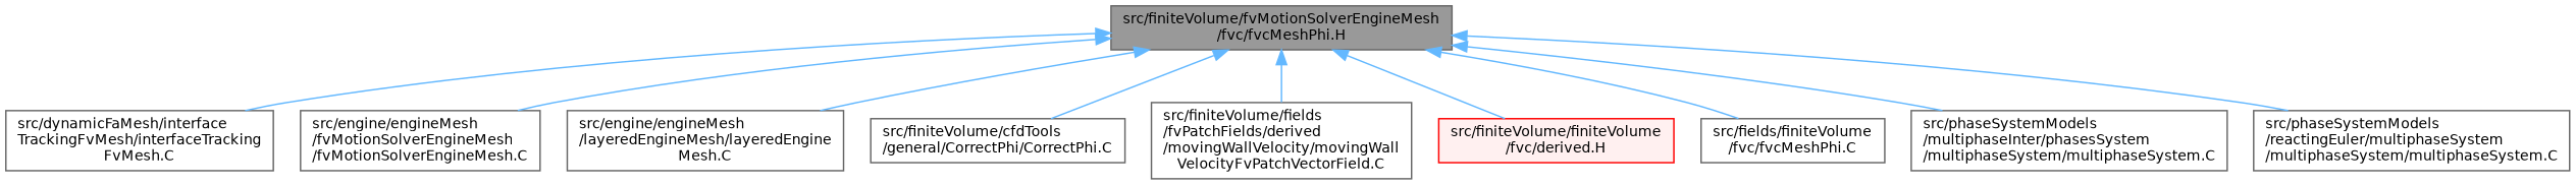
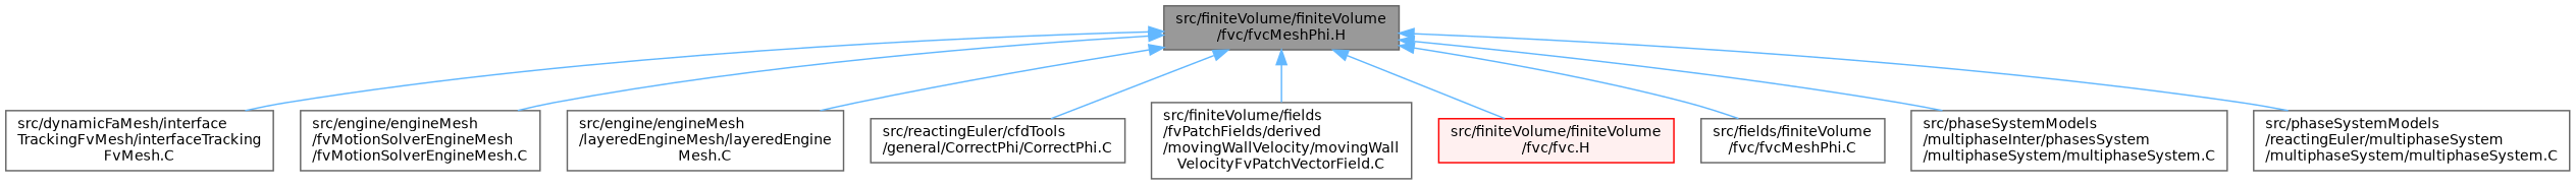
  digraph {
    node [color=grey40 fillcolor=white fontname=Helvetica fontsize=10 shape=box style=filled]
    edge [color=steelblue1 dir=back fontname=Helvetica fontsize=10 labelfontname=Helvetica labelfontsize=10 style=solid]
-   n1 [color=gray40 fillcolor=grey60 fontcolor=black height=0.2 label="src/finiteVolume/fvMotionSolverEngineMesh\l/fvc/fvcMeshPhi.H" width=0.4]
+   n1 [color=gray40 fillcolor=grey60 fontcolor=black height=0.2 label="src/finiteVolume/finiteVolume\l/fvc/fvcMeshPhi.H" width=0.4]
    n2 [height=0.2 label="src/dynamicFaMesh/interface\lTrackingFvMesh/interfaceTracking\lFvMesh.C" width=0.4]
    n3 [height=0.2 label="src/engine/engineMesh\l/fvMotionSolverEngineMesh\l/fvMotionSolverEngineMesh.C" width=0.4]
    n4 [height=0.2 label="src/engine/engineMesh\l/layeredEngineMesh/layeredEngine\lMesh.C" width=0.4]
-   n5 [height=0.2 label="src/finiteVolume/cfdTools\l/general/CorrectPhi/CorrectPhi.C" width=0.4]
+   n5 [height=0.2 label="src/reactingEuler/cfdTools\l/general/CorrectPhi/CorrectPhi.C" width=0.4]
    n6 [height=0.2 label="src/finiteVolume/fields\l/fvPatchFields/derived\l/movingWallVelocity/movingWall\lVelocityFvPatchVectorField.C" width=0.4]
-   n7 [color=red fillcolor="#FFF0F0" height=0.2 label="src/finiteVolume/finiteVolume\l/fvc/derived.H" width=0.4]
+   n7 [color=red fillcolor="#FFF0F0" height=0.2 label="src/finiteVolume/finiteVolume\l/fvc/fvc.H" width=0.4]
    n8 [height=0.2 label="src/fields/finiteVolume\l/fvc/fvcMeshPhi.C" width=0.4]
    n9 [height=0.2 label="src/phaseSystemModels\l/multiphaseInter/phasesSystem\l/multiphaseSystem/multiphaseSystem.C" width=0.4]
    n10 [height=0.2 label="src/phaseSystemModels\l/reactingEuler/multiphaseSystem\l/multiphaseSystem/multiphaseSystem.C" width=0.4]
    n1 -> n2
    n1 -> n3
    n1 -> n4
    n1 -> n5
    n1 -> n6
    n1 -> n7
    n1 -> n8
    n1 -> n9
    n1 -> n10
  }
